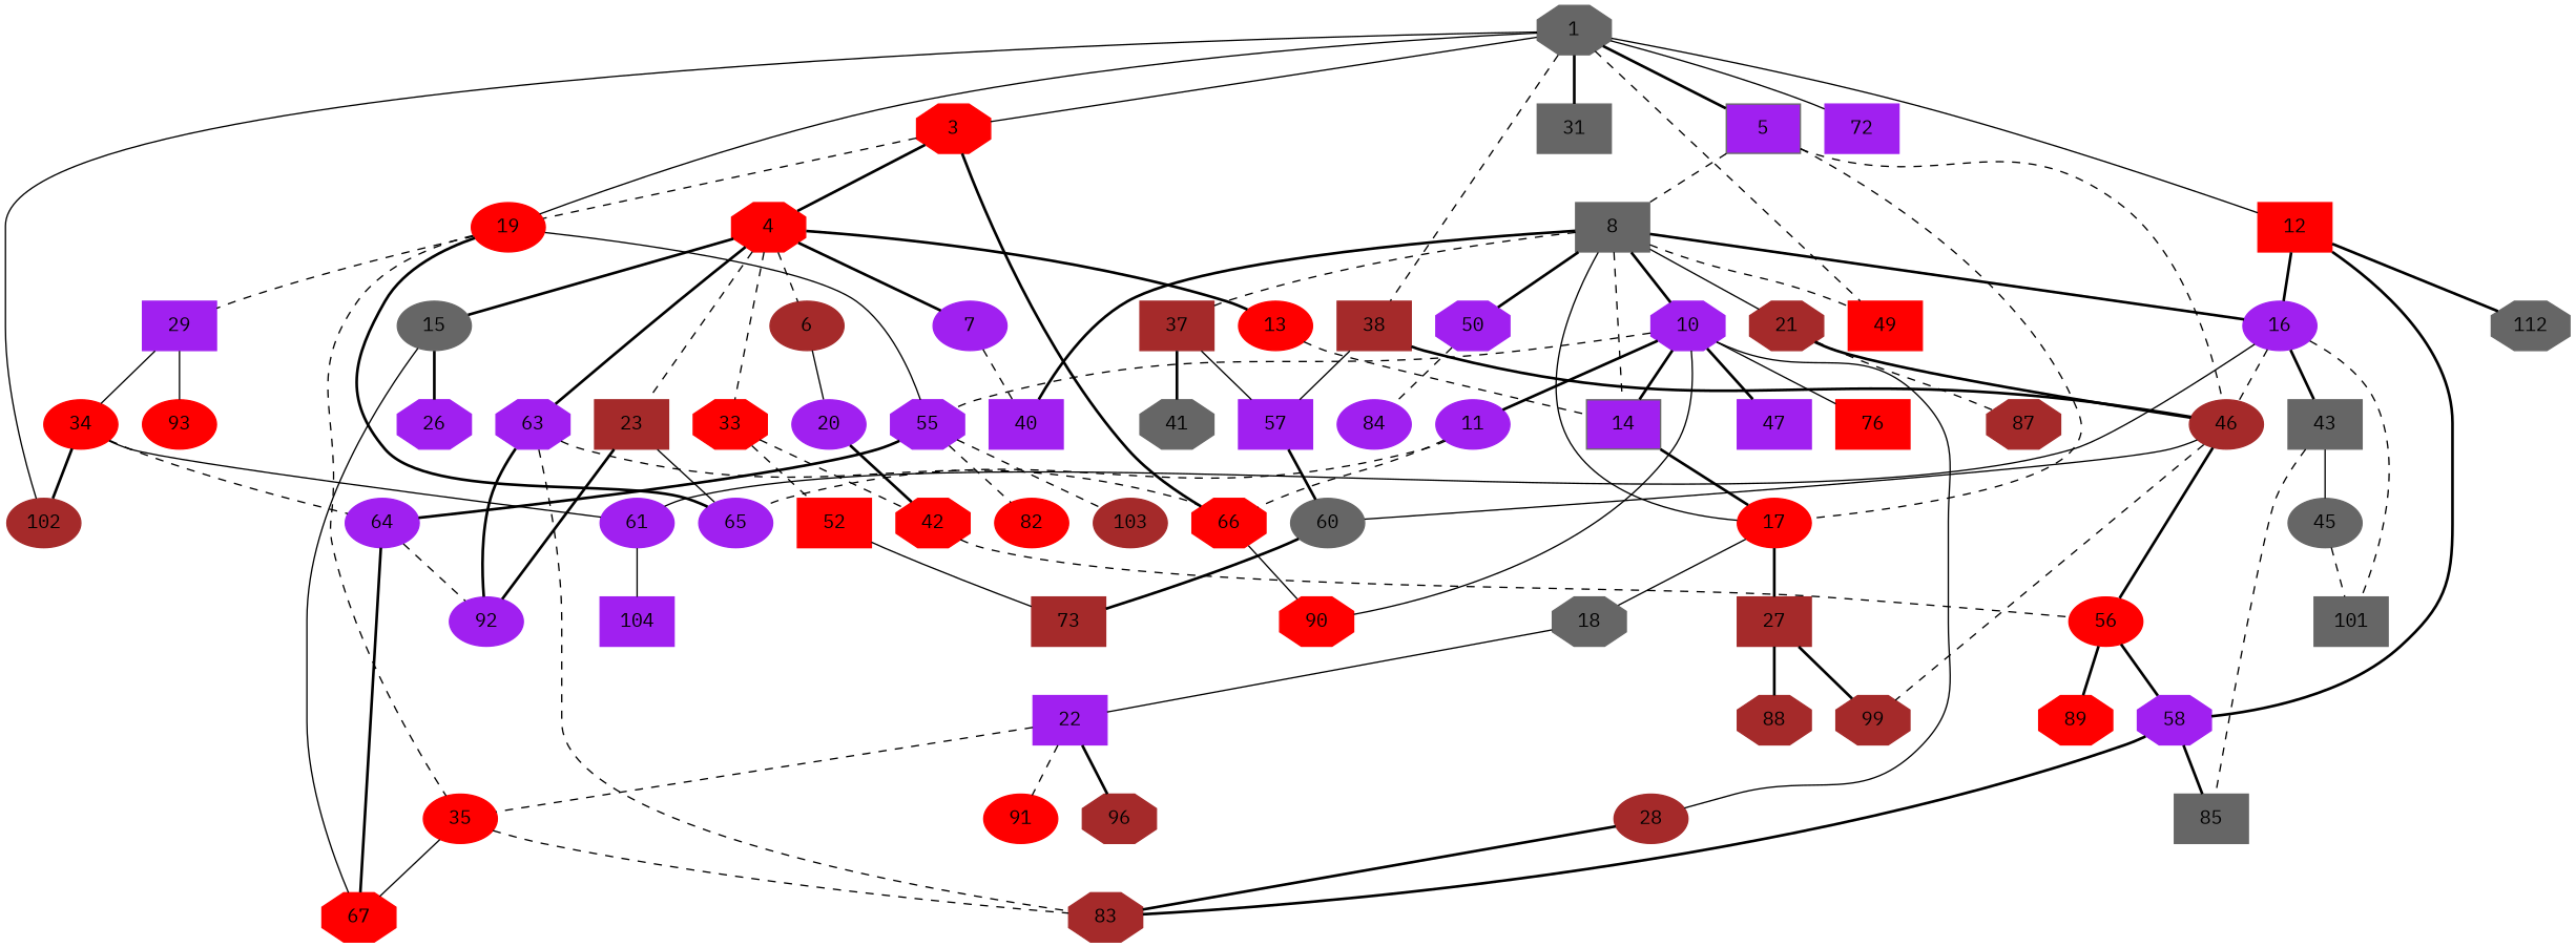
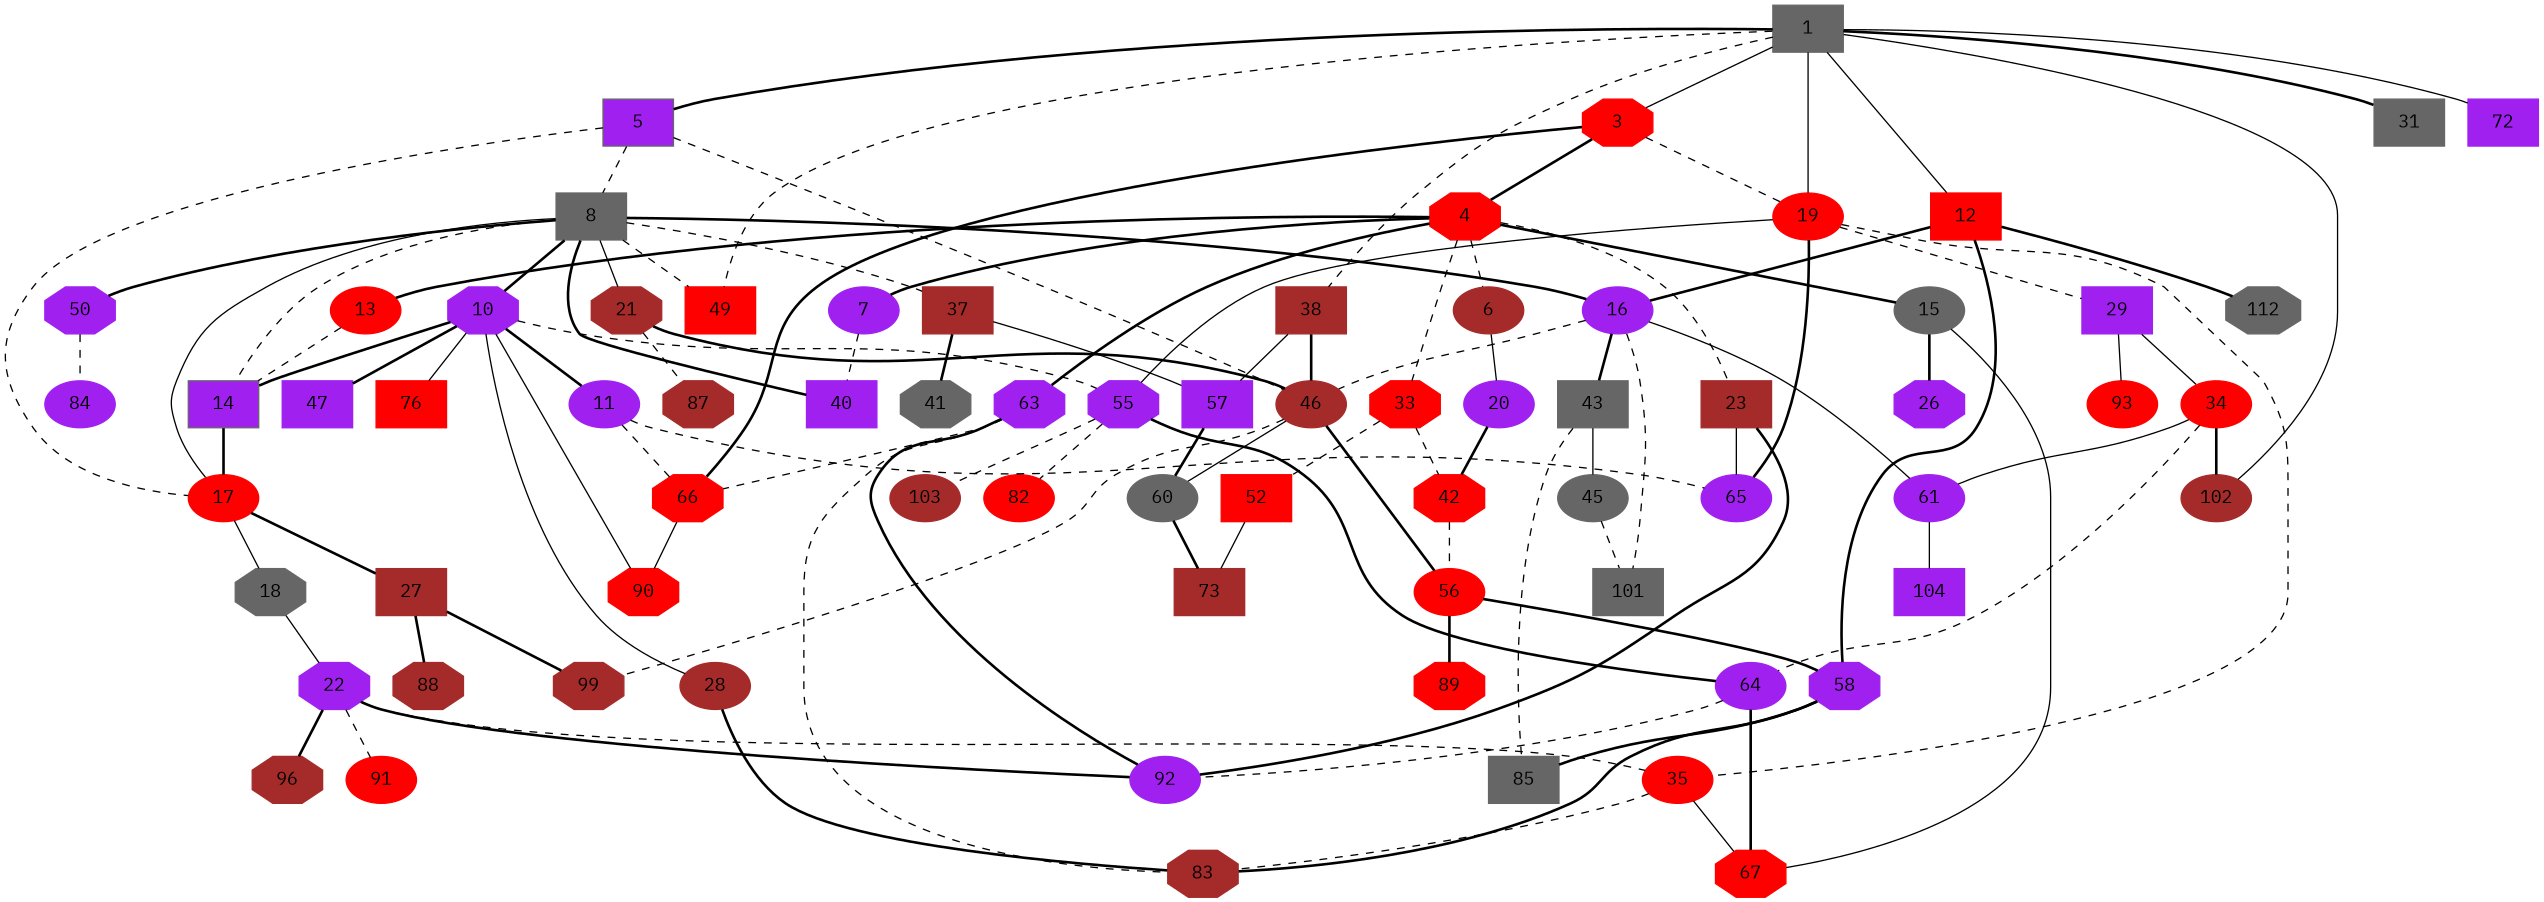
  graph {
    fontname="IBM Plex Mono"
    node [color=purple fontname="IBM Plex Mono" shape=ellipse style=filled]
    edge [fontname="IBM Plex Mono" style=bold]
-   1 [color=gray40 shape=octagon super="+2"]
+   1 [color=gray40 shape=box super="+2"]
    3 [color=red shape=octagon super="+74"]
    5 [color=gray40 fillcolor=purple shape=box super="+78"]
    12 [color=red shape=box super="+30"]
    19 [color=red super="+81"]
    31 [color=gray40 shape=box]
    38 [color=brown shape=box super="+95"]
    49 [color=red shape=box]
    72 [shape=box]
    102 [color=brown]
    4 [color=red shape=octagon super="+9"]
    66 [color=red shape=octagon super="+110"]
    8 [color=gray40 shape=box super="+36"]
    17 [color=red super="+109"]
    46 [color=brown super="+94"]
    16 [super="+24"]
    58 [shape=octagon super="+86"]
    112 [color=gray40 shape=octagon]
    55 [shape=octagon super="+100"]
    65 [super="+68"]
    29 [shape=box]
    35 [color=red]
    57 [shape=box super="+98"]
    6 [color=brown]
    7 [super="+105"]
    13 [color=red]
    15 [color=gray40]
    23 [color=brown shape=box super="+79"]
    33 [color=red shape=octagon]
    63 [shape=octagon super="+75"]
    90 [color=red shape=octagon]
    20 [super="+70"]
    40 [shape=box super="+62"]
    14 [color=gray40 fillcolor=purple shape=box super="+48"]
    26 [shape=octagon]
    67 [color=red shape=octagon super="+71"]
    92 [super="+108"]
    42 [color=red shape=octagon super="+51"]
    52 [color=red shape=box super="+69"]
    83 [color=brown shape=octagon super="+113"]
    10 [shape=octagon super="+25"]
    21 [color=brown shape=octagon super="+54"]
    37 [color=brown shape=box]
    50 [shape=octagon]
    18 [color=gray40 shape=octagon]
    27 [color=brown shape=box super="+39"]
    99 [color=brown shape=octagon]
    56 [color=red]
    60 [color=gray40 super="+77"]
    11 [super="+53"]
    28 [color=brown]
    47 [shape=box]
    76 [color=red shape=box]
    43 [color=gray40 shape=box]
    61 [super="+80"]
    101 [color=gray40 shape=box]
    87 [color=brown shape=octagon super="+111"]
    41 [color=gray40 shape=octagon]
    84
    64 [super="+97"]
    82 [color=red]
    103 [color=brown]
    85 [color=gray40 shape=box]
    45 [color=gray40 super="+59"]
    104 [shape=box super="+107"]
-   22 [shape=box super="+32"]
+   22 [shape=octagon super="+32"]
    88 [color=brown shape=octagon]
    91 [color=red]
    96 [color=brown shape=octagon]
    34 [color=red super="+44"]
    93 [color=red]
    73 [color=brown shape=box]
    89 [color=red shape=octagon super="+106"]
    1 -- 3 [style=solid]
    1 -- 5
    1 -- 12 [style=solid]
    1 -- 19 [style=solid]
    1 -- 31
    1 -- 38 [style=dashed]
    1 -- 49 [style=dashed]
    1 -- 72 [style=solid]
    1 -- 102 [style=solid]
    3 -- 19 [style=dashed]
    3 -- 4
    3 -- 66
    5 -- 8 [style=dashed]
    5 -- 17 [style=dashed]
    5 -- 46 [style=dashed]
    12 -- 16
    12 -- 58
    12 -- 112
    19 -- 55 [style=solid]
    19 -- 65
    19 -- 29 [style=dashed]
    19 -- 35 [style=dashed]
    38 -- 46
    38 -- 57 [style=solid]
    4 -- 6 [style=dashed]
    4 -- 7
    4 -- 13
    4 -- 15
    4 -- 23 [style=dashed]
    4 -- 33 [style=dashed]
    4 -- 63
    66 -- 90 [style=solid]
    8 -- 49 [style=dashed]
    8 -- 17 [style=solid]
    8 -- 16
    8 -- 40
    8 -- 14 [style=dashed]
    8 -- 10
    8 -- 21 [style=solid]
    8 -- 37 [style=dashed]
    8 -- 50
    17 -- 18 [style=solid]
    17 -- 27
    46 -- 99 [style=dashed]
    46 -- 56
    46 -- 60 [style=solid]
    16 -- 46 [style=dashed]
    16 -- 43
    16 -- 61 [style=solid]
    16 -- 101 [style=dashed]
    58 -- 83
    58 -- 85
    55 -- 64
    55 -- 82 [style=dashed]
    55 -- 103 [style=dashed]
    29 -- 34 [style=solid]
    29 -- 93 [style=solid]
    35 -- 67 [style=solid]
    35 -- 83 [style=dashed]
    57 -- 60
    6 -- 20 [style=solid]
    7 -- 40 [style=dashed]
    13 -- 14 [style=dashed]
    15 -- 26
    15 -- 67 [style=solid]
    23 -- 65 [style=solid]
    23 -- 92
    33 -- 42 [style=dashed]
    33 -- 52 [style=dashed]
    63 -- 66 [style=dashed]
    63 -- 92
    63 -- 83 [style=dashed]
    20 -- 42
    14 -- 17
    42 -- 56 [style=dashed]
    52 -- 73 [style=solid]
    10 -- 55 [style=dashed]
    10 -- 90 [style=solid]
    10 -- 14
    10 -- 11
    10 -- 28 [style=solid]
    10 -- 47
    10 -- 76 [style=solid]
    21 -- 46
    21 -- 87 [style=dashed]
    37 -- 57 [style=solid]
    37 -- 41
    50 -- 84 [style=dashed]
    18 -- 22 [style=solid]
    27 -- 99
    27 -- 88
    56 -- 58
    56 -- 89
    60 -- 73
    11 -- 66 [style=dashed]
    11 -- 65 [style=dashed]
    28 -- 83
    43 -- 85 [style=dashed]
    43 -- 45 [style=solid]
    61 -- 104 [style=solid]
    64 -- 67
    64 -- 92 [style=dashed]
    45 -- 101 [style=dashed]
    22 -- 35 [style=dashed]
+   22 -- 92
    22 -- 91 [style=dashed]
    22 -- 96
    34 -- 102
    34 -- 61 [style=solid]
    34 -- 64 [style=dashed]
  }
